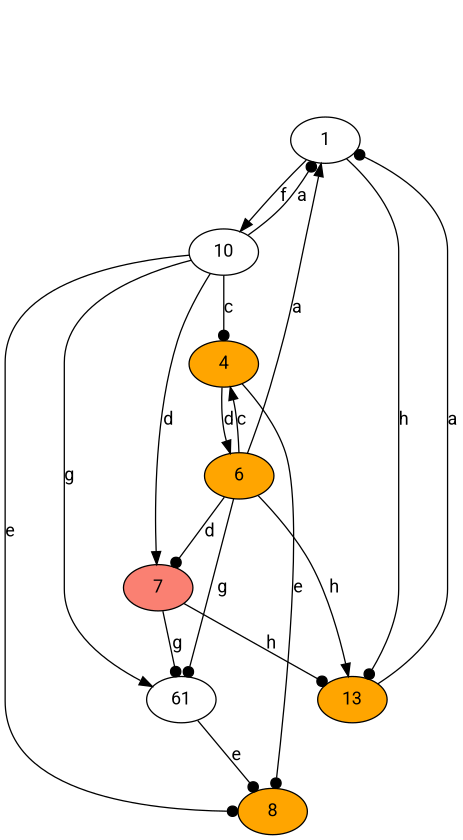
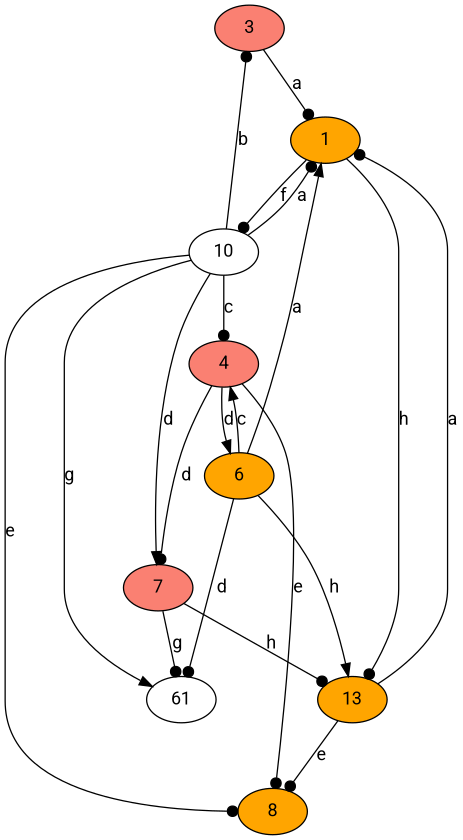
  strict digraph {
    fontname=Roboto
    node [fillcolor=orange fontname=Roboto style=filled]
    edge [arrowhead=dot fontname=Roboto]
-   1 [fillcolor=white]
+   3 [fillcolor=salmon]
+   1
    10 [fillcolor=white]
    13
-   4
+   4 [fillcolor=salmon]
    8
    7 [fillcolor=salmon]
    n8 [fillcolor=white label=61]
    6
-   1 -> 10 [arrowhead=normal label=f]
+   3 -> 1 [label=a]
+   1 -> 10 [label=f]
    1 -> 13 [label=h]
+   10 -> 3 [label=b]
    10 -> 1 [label=a]
    10 -> 4 [label=c]
    10 -> 8 [label=e]
    10 -> 7 [arrowhead=normal label=d]
    10 -> n8 [arrowhead=normal label=g]
    13 -> 1 [label=a]
-   n8 -> 8 [label=e]
+   13 -> 8 [label=e]
    4 -> 8 [label=e]
    4 -> 6 [arrowhead=normal label=d]
    7 -> 13 [label=h]
    7 -> n8 [label=g]
    6 -> 1 [arrowhead=normal label=a]
    6 -> 13 [arrowhead=normal label=h]
    6 -> 4 [arrowhead=normal label=c]
-   6 -> 7 [label=d]
-   6 -> n8 [label=g]
+   4 -> 7 [label=d]
+   6 -> n8 [label=d]
  }
